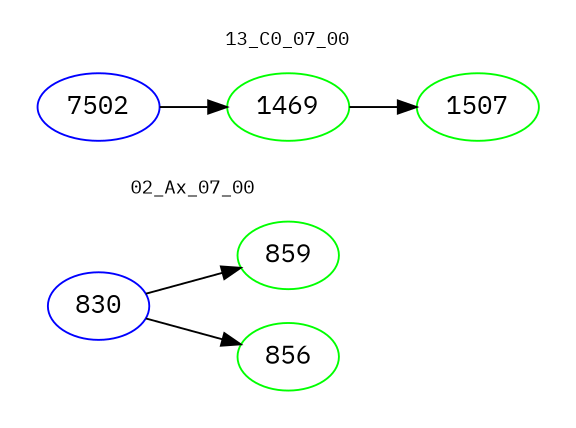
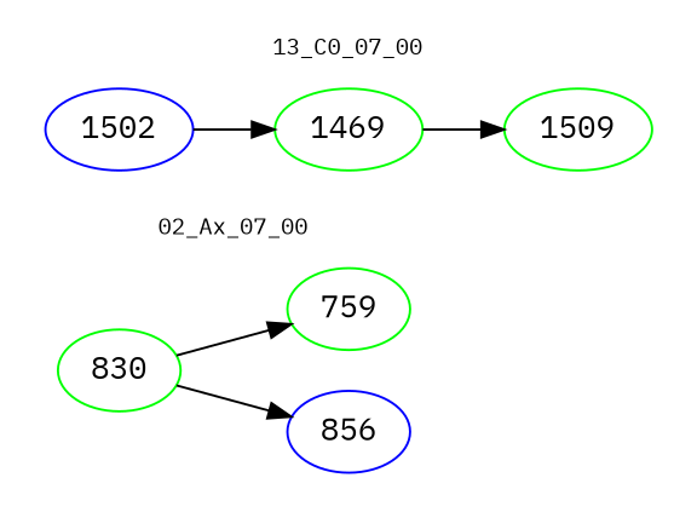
  digraph {
    fontname="IBM Plex Mono"
    rankdir=LR
    node [color=green fontname="IBM Plex Mono"]
    edge [color=black fontname="IBM Plex Mono"]
-   n1 [label=856]
-   n2 [color=blue label=830]
-   n3 [label=859]
-   n4 [color=blue label=7502]
+   n1 [color=blue label=856]
+   n2 [label=830]
+   n3 [label=759]
+   n4 [color=blue label=1502]
    n5 [label=1469]
-   n6 [label=1507]
+   n6 [label=1509]
    subgraph cluster_1 {
      color=white
      fontsize=10
      label="02_Ax_07_00"
      n1
      n2
      n3
    }
    subgraph cluster_2 {
      color=white
      fontsize=10
      label="13_C0_07_00"
      n4
      n5
      n6
    }
    n2 -> n1
    n2 -> n3
    n4 -> n5
    n5 -> n6
  }
